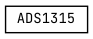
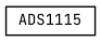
  digraph {
    rankdir=LR
    fontname="JetBrains Mono"
-   n1 [color=black fillcolor=white fontname="JetBrains Mono" fontsize=10 height=0.2 label=ADS1315 shape=record style=filled width=0.4]
+   n1 [color=black fillcolor=white fontname="JetBrains Mono" fontsize=10 height=0.2 label=ADS1115 shape=record style=filled width=0.4]
  }
